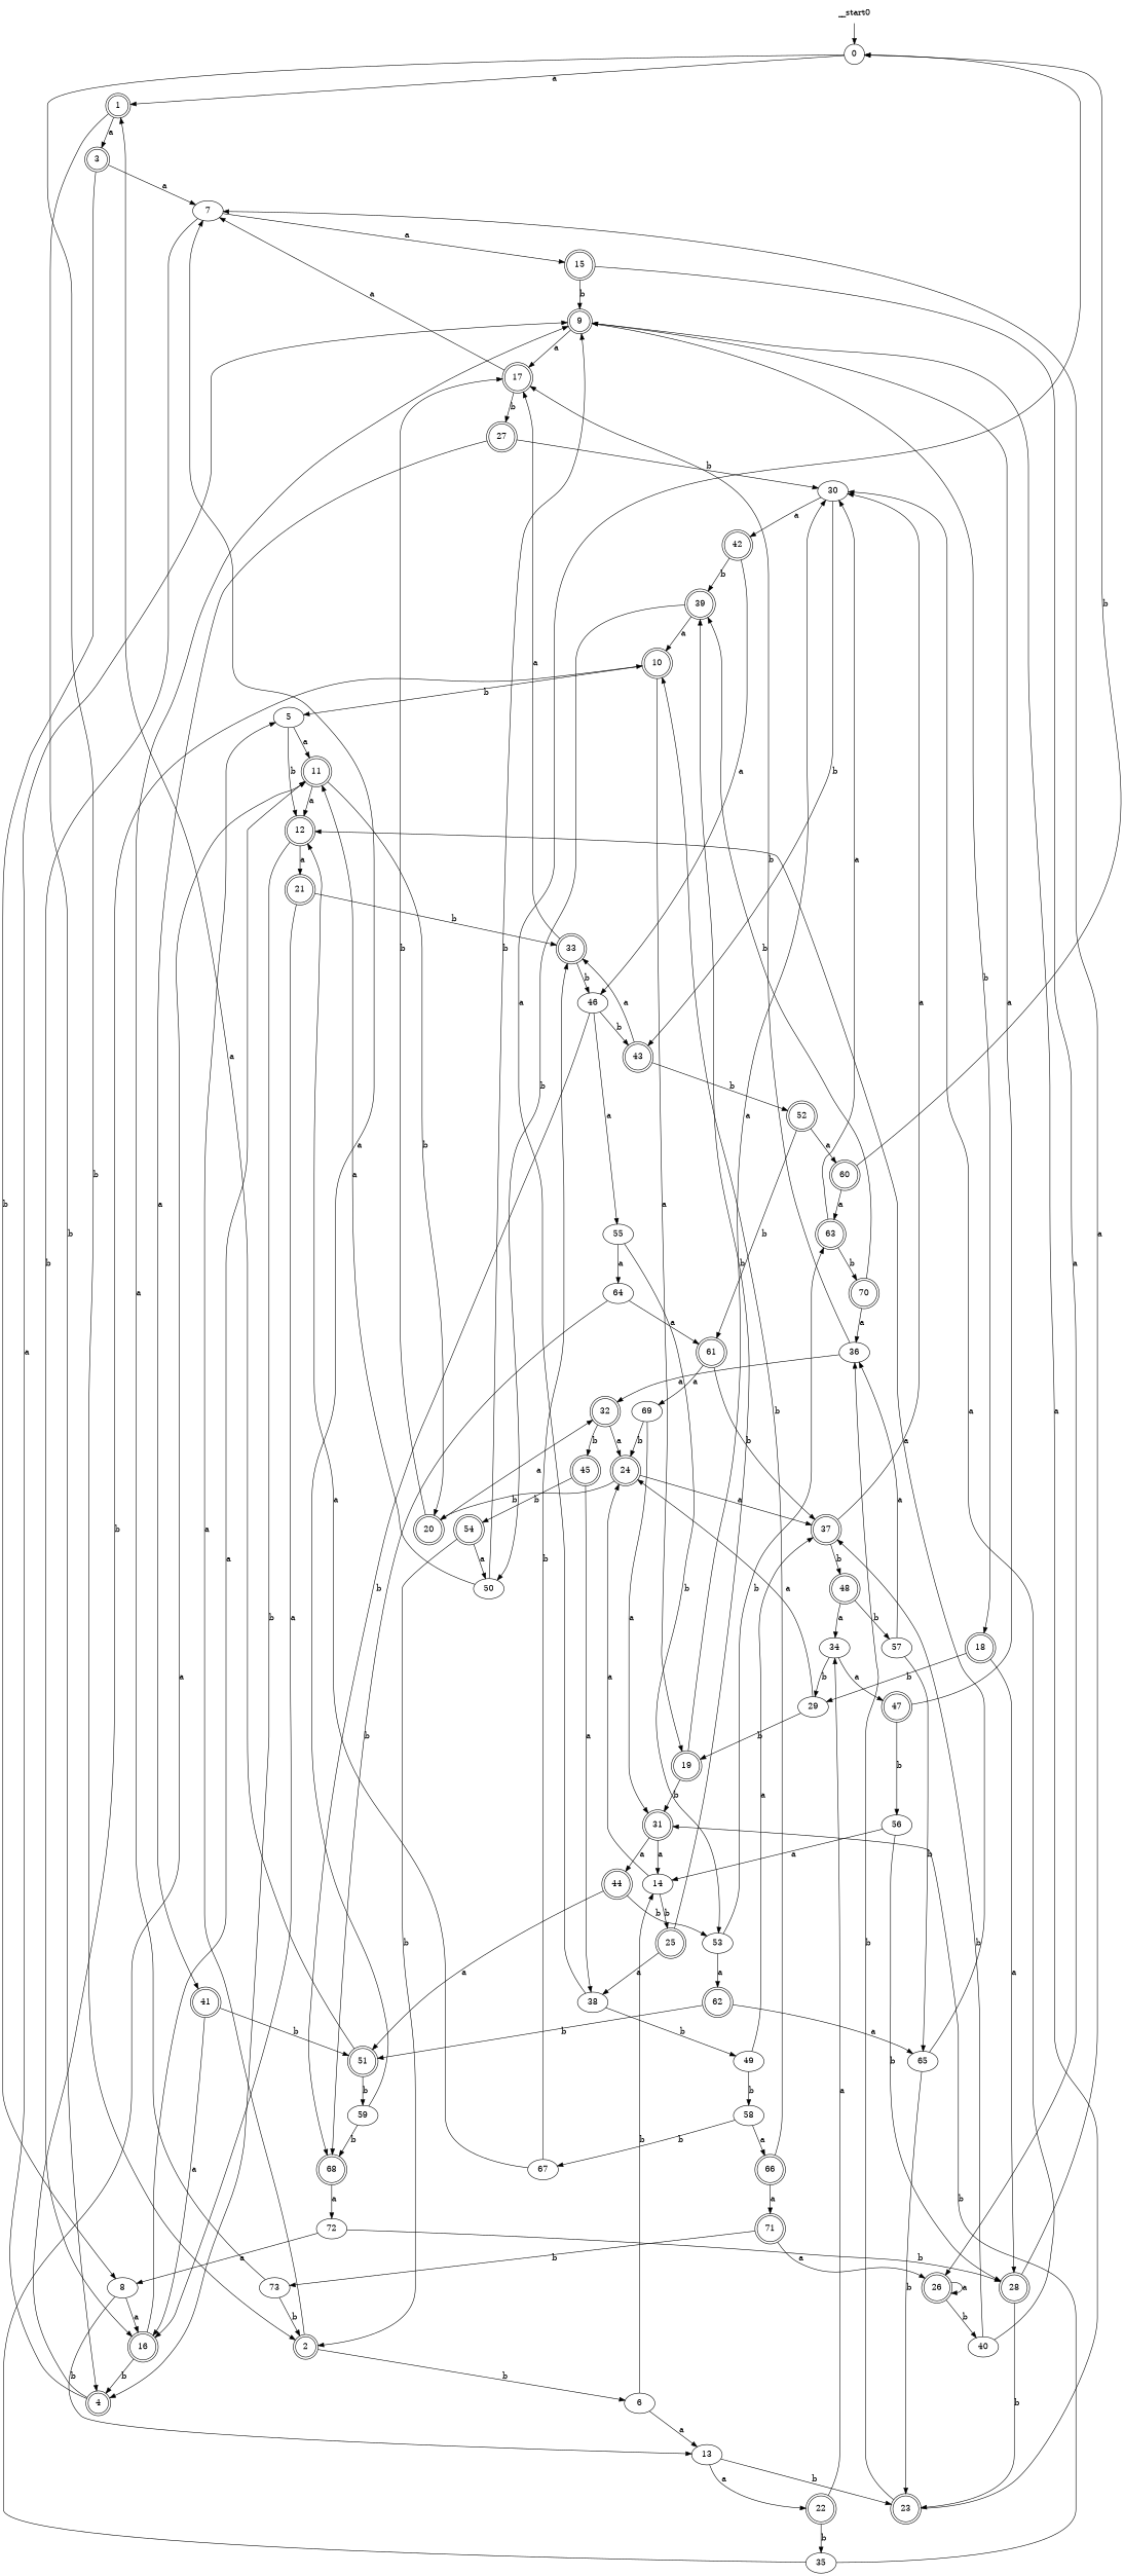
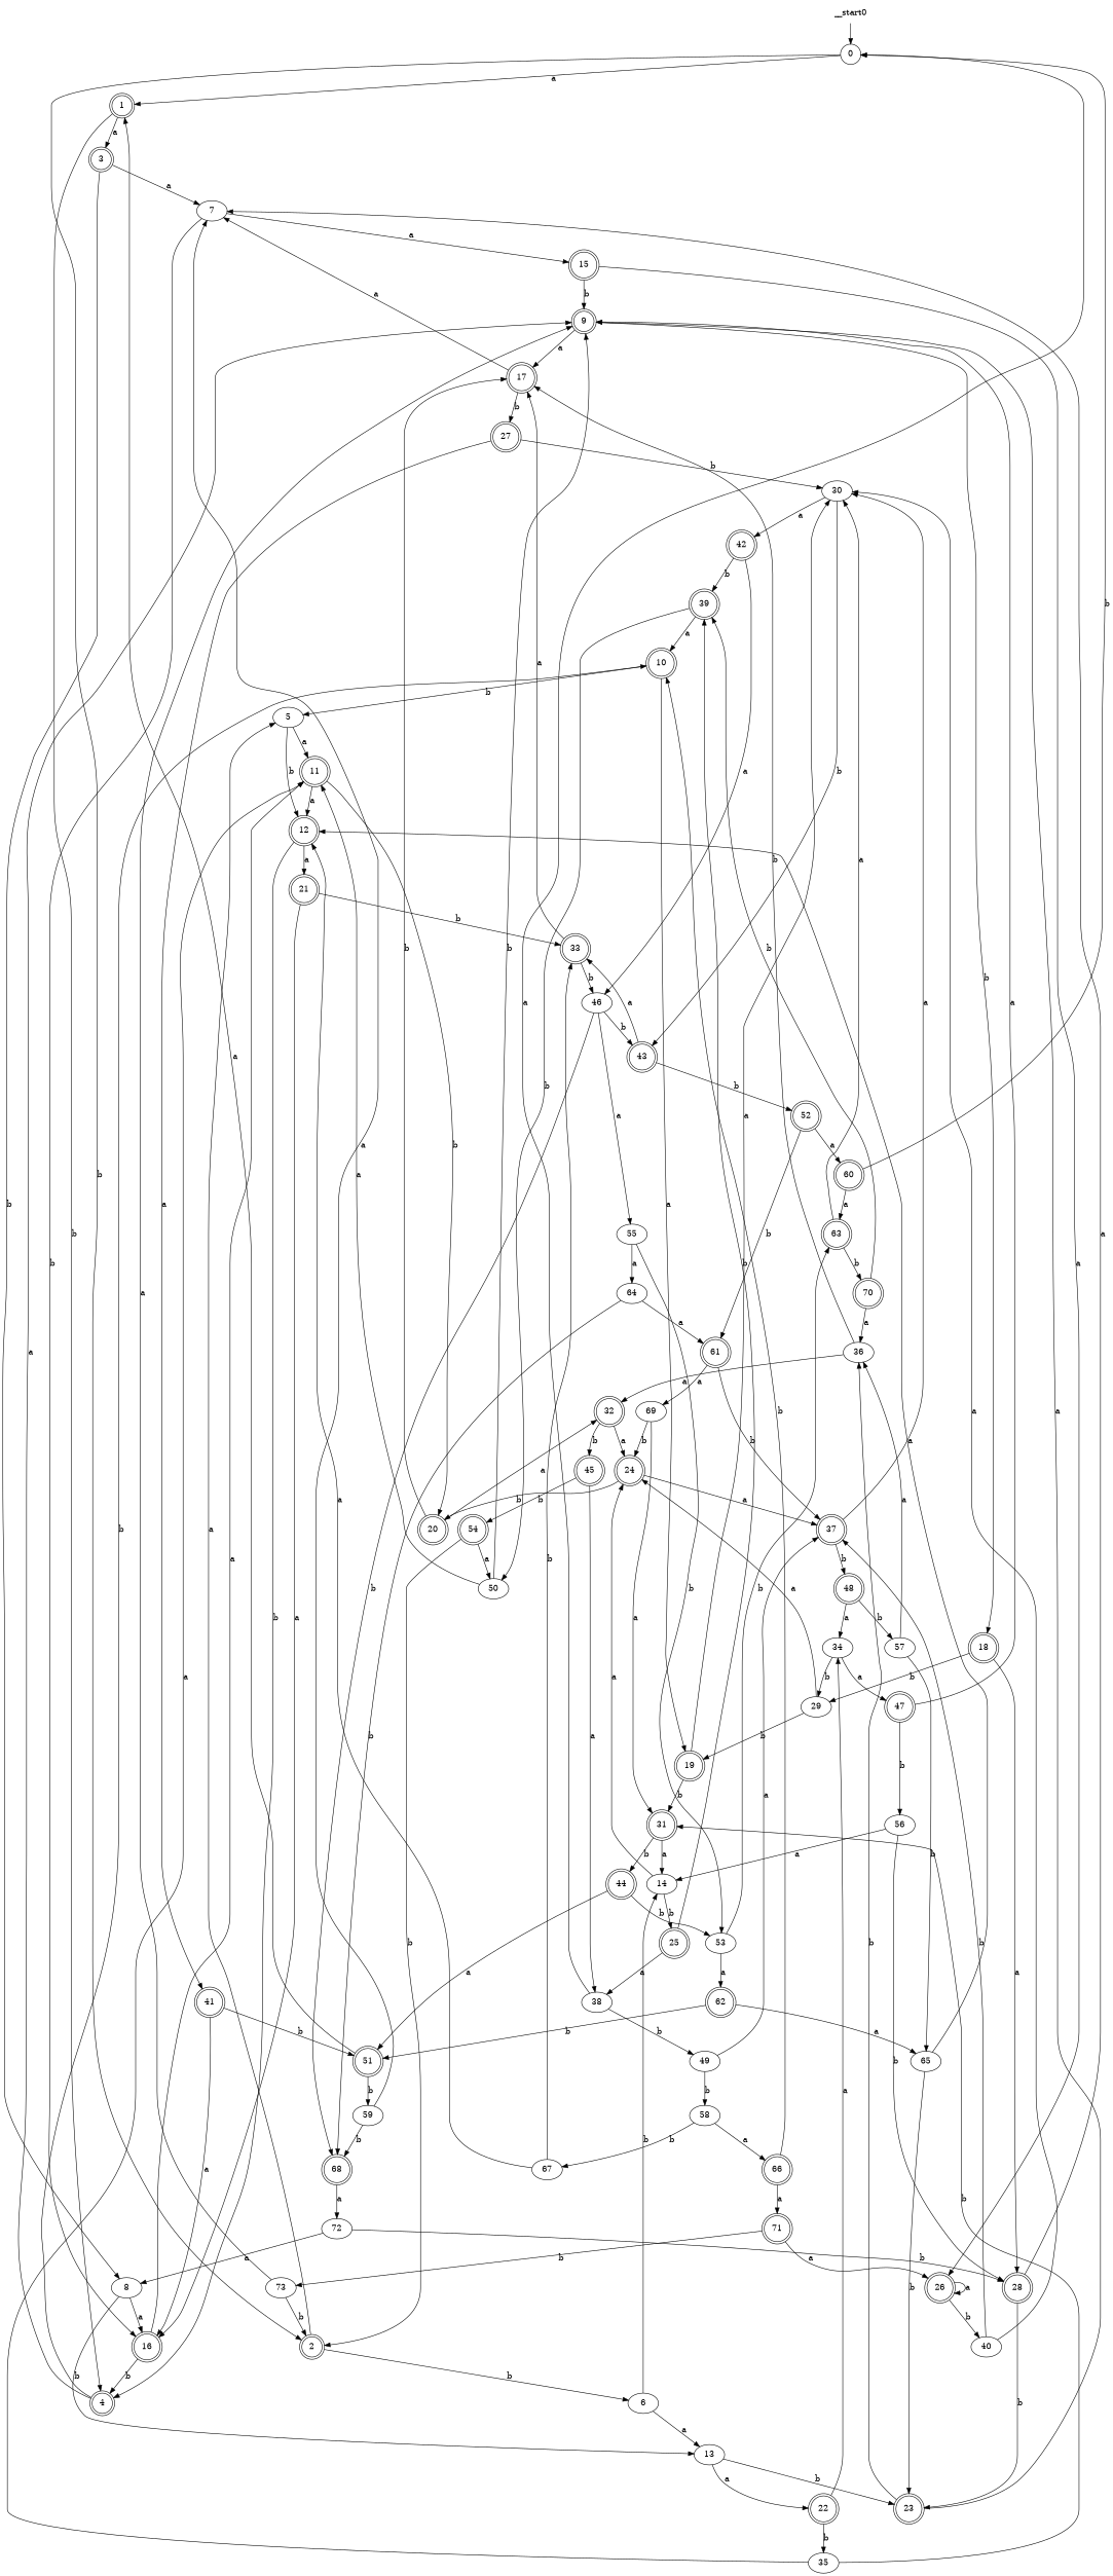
  digraph {
    node [shape=doublecircle]
    __start0 [shape=none]
    0 [shape=circle]
    1
    2
    3
    4
    5 [shape=""]
    6 [shape=ellipse]
    7 [shape=""]
    8 [shape=""]
    9
    10
    11
    12
    13 [shape=""]
    14 [shape=""]
    15
    16
    17
    18
    19
    20
    21
    22
    23
    24
    25
    26
    27
    28
    29 [shape=""]
    30 [shape=""]
    31
    32
    33
    34 [shape=""]
    35 [shape=""]
    36 [shape=""]
    37
    38 [shape=""]
    39
    40 [shape=""]
    41
    42
    43
    44
    45
    46 [shape=""]
    47
    48
    49 [shape=""]
    50 [shape=""]
    51
    52
    53 [shape=""]
    54
    55 [shape=""]
    68
    56 [shape=""]
    57 [shape=""]
    58 [shape=""]
    59 [shape=""]
    60
    61
    62
    63
    64 [shape=""]
    65 [shape=""]
    66
    67 [shape=""]
    69 [shape=""]
    70
    71
    72 [shape=""]
    73 [shape=""]
    __start0 -> 0
    0 -> 1 [label=a]
    0 -> 2 [label=b]
    1 -> 3 [label=a]
    1 -> 4 [label=b]
    2 -> 5 [label=a]
    2 -> 6 [label=b]
    3 -> 7 [label=a]
    3 -> 8 [label=b]
    4 -> 9 [label=a]
    4 -> 10 [label=b]
    5 -> 11 [label=a]
    5 -> 12 [label=b]
    6 -> 13 [label=a]
    6 -> 14 [label=b]
    7 -> 15 [label=a]
    7 -> 16 [label=b]
    8 -> 13 [label=b]
    8 -> 16 [label=a]
    9 -> 17 [label=a]
    9 -> 18 [label=b]
    10 -> 5 [label=b]
    10 -> 19 [label=a]
    11 -> 12 [label=a]
    11 -> 20 [label=b]
    12 -> 4 [label=b]
    12 -> 21 [label=a]
    13 -> 22 [label=a]
    13 -> 23 [label=b]
    14 -> 24 [label=a]
    14 -> 25 [label=b]
    15 -> 9 [label=b]
    15 -> 26 [label=a]
    16 -> 4 [label=b]
    16 -> 11 [label=a]
    17 -> 7 [label=a]
    17 -> 27 [label=b]
    18 -> 28 [label=a]
    18 -> 29 [label=b]
    19 -> 30 [label=a]
    19 -> 31 [label=b]
    20 -> 17 [label=b]
    20 -> 32 [label=a]
    21 -> 16 [label=a]
    21 -> 33 [label=b]
    22 -> 34 [label=a]
    22 -> 35 [label=b]
    23 -> 9 [label=a]
    23 -> 36 [label=b]
    24 -> 20 [label=b]
    24 -> 37 [label=a]
    25 -> 38 [label=a]
    25 -> 39 [label=b]
    26 -> 26 [label=a]
    26 -> 40 [label=b]
    27 -> 30 [label=b]
    27 -> 41 [label=a]
    28 -> 7 [label=a]
    28 -> 23 [label=b]
    29 -> 19 [label=b]
    29 -> 24 [label=a]
    30 -> 42 [label=a]
    30 -> 43 [label=b]
    31 -> 14 [label=a]
-   31 -> 44 [label=a]
+   31 -> 44 [label=b]
    32 -> 24 [label=a]
    32 -> 45 [label=b]
    33 -> 17 [label=a]
    33 -> 46 [label=b]
    34 -> 29 [label=b]
    34 -> 47 [label=a]
    35 -> 11 [label=a]
    35 -> 31 [label=b]
    36 -> 17 [label=b]
    36 -> 32 [label=a]
    37 -> 30 [label=a]
    37 -> 48 [label=b]
    38 -> 0 [label=a]
    38 -> 49 [label=b]
    39 -> 10 [label=a]
    39 -> 50 [label=b]
    40 -> 30 [label=a]
    40 -> 37 [label=b]
    41 -> 16 [label=a]
    41 -> 51 [label=b]
    42 -> 39 [label=b]
    42 -> 46 [label=a]
    43 -> 33 [label=a]
    43 -> 52 [label=b]
    44 -> 51 [label=a]
    44 -> 53 [label=b]
    45 -> 38 [label=a]
    45 -> 54 [label=b]
    46 -> 43 [label=b]
    46 -> 55 [label=a]
    46 -> 68 [label=b]
    47 -> 9 [label=a]
    47 -> 56 [label=b]
    48 -> 34 [label=a]
    48 -> 57 [label=b]
    49 -> 37 [label=a]
    49 -> 58 [label=b]
    50 -> 9 [label=b]
    50 -> 11 [label=a]
    51 -> 1 [label=a]
    51 -> 59 [label=b]
    52 -> 60 [label=a]
    52 -> 61 [label=b]
    53 -> 62 [label=a]
    53 -> 63 [label=b]
    54 -> 2 [label=b]
    54 -> 50 [label=a]
    55 -> 53 [label=b]
    55 -> 64 [label=a]
    68 -> 72 [label=a]
    56 -> 14 [label=a]
    56 -> 28 [label=b]
    57 -> 36 [label=a]
    57 -> 65 [label=b]
    58 -> 66 [label=a]
    58 -> 67 [label=b]
    59 -> 7 [label=a]
    59 -> 68 [label=b]
    60 -> 0 [label=b]
    60 -> 63 [label=a]
    61 -> 37 [label=b]
    61 -> 69 [label=a]
    62 -> 51 [label=b]
    62 -> 65 [label=a]
    63 -> 30 [label=a]
    63 -> 70 [label=b]
    64 -> 68 [label=b]
    64 -> 61 [label=a]
    65 -> 12 [label=a]
    65 -> 23 [label=b]
    66 -> 10 [label=b]
    66 -> 71 [label=a]
    67 -> 12 [label=a]
    67 -> 33 [label=b]
    69 -> 24 [label=b]
    69 -> 31 [label=a]
    70 -> 36 [label=a]
    70 -> 39 [label=b]
    71 -> 26 [label=a]
    71 -> 73 [label=b]
    72 -> 8 [label=a]
    72 -> 28 [label=b]
    73 -> 2 [label=b]
    73 -> 9 [label=a]
  }
